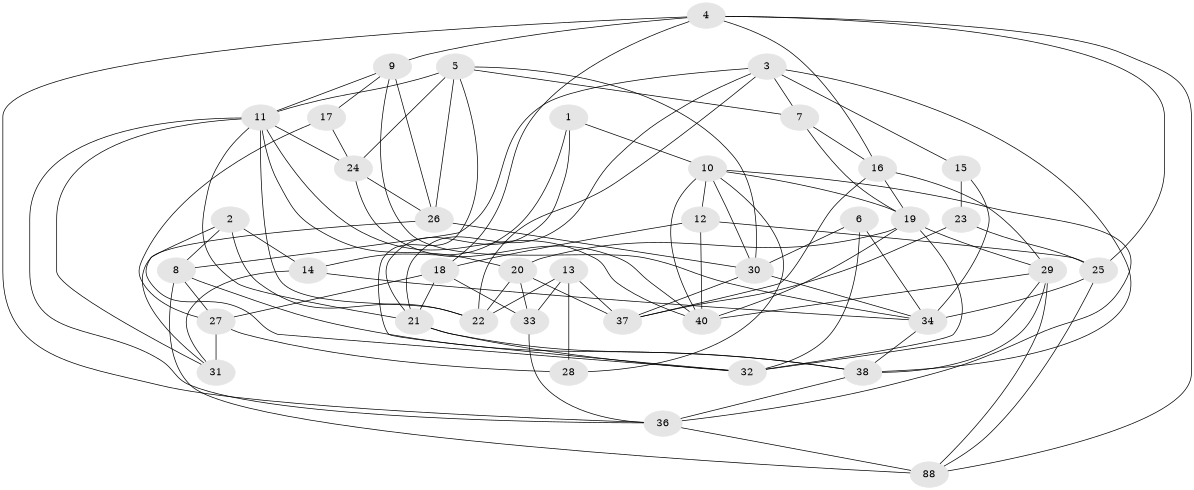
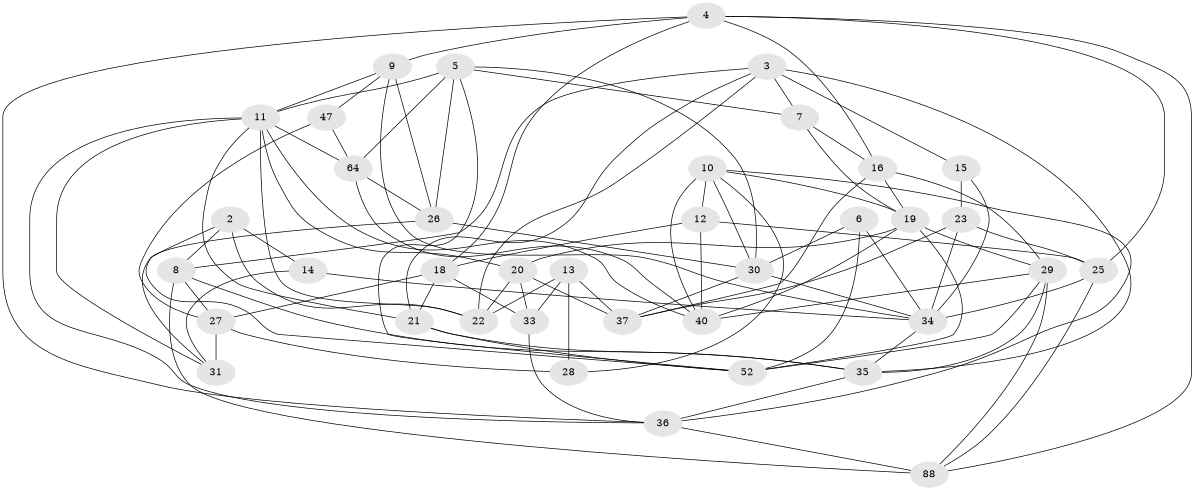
  graph {
    node [color=gray90 style=filled]
    edge [weight=1.0]
-   1
    10
    14
    21
    36
    30
    19
    12
    28
    40
    34
    31
-   32
-   35 [label=38]
+   32 [label=52]
+   35
    2
    8
    22
    n18 [label=88]
    27
    3
    7
    15
    16
    23
    4
    9
    18
    25
    11
    26
-   17
+   17 [label=47]
    29
    37
    33
    5
-   24
+   24 [label=64]
    20
    6
    13
-   1 -- 10
-   1 -- 14 [weight=2.0]
-   1 -- 21
    10 -- 36
    10 -- 30
    10 -- 19
    10 -- 12 [weight=2.0]
    10 -- 28
    10 -- 40
    14 -- 34
    14 -- 31
    21 -- 32
    21 -- 35
    36 -- n18
    30 -- 34
    30 -- 37
    19 -- 40
    19 -- 32
    19 -- 29
    19 -- 20
    12 -- 40
    12 -- 18
    12 -- 25
    34 -- 35
    35 -- 36
    2 -- 14
    2 -- 32
    2 -- 8
    2 -- 22
    8 -- 35
    8 -- n18 [weight=2.0]
    8 -- 27
    27 -- 28 [weight=2.0]
    27 -- 31
    3 -- 21
    3 -- 35
    3 -- 8
    3 -- 22
    3 -- 7
    3 -- 15
    7 -- 19
    7 -- 16
    15 -- 34
    15 -- 23 [weight=2.0]
    16 -- 19 [weight=2.0]
    16 -- 29
    16 -- 37
+   23 -- 34 [weight=2.0]
    23 -- 25
    23 -- 37
    4 -- 36
    4 -- n18
    4 -- 16
    4 -- 9
    4 -- 18
    4 -- 25
    9 -- 34
    9 -- 11
    9 -- 26
    9 -- 17
    18 -- 21
    18 -- 27
    18 -- 33
    25 -- 34
    25 -- n18
    11 -- 21
    11 -- 36
    11 -- 40
    11 -- 31
    11 -- 22
    11 -- 24
    11 -- 20
    26 -- 30
    26 -- 31
    17 -- 27
    17 -- 24
    29 -- 40
    29 -- 32
    29 -- 35
    29 -- n18
    33 -- 36
    5 -- 30
    5 -- 32
    5 -- 7
    5 -- 11
    5 -- 26
    5 -- 24
    24 -- 40
    24 -- 26 [weight=2.0]
    20 -- 22
    20 -- 37
    20 -- 33 [weight=2.0]
    6 -- 30
    6 -- 34 [weight=2.0]
    6 -- 32
    13 -- 28
    13 -- 22
    13 -- 37 [weight=2.0]
    13 -- 33 [weight=2.0]
  }
